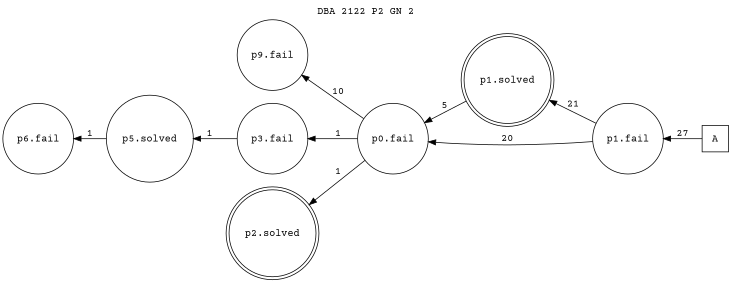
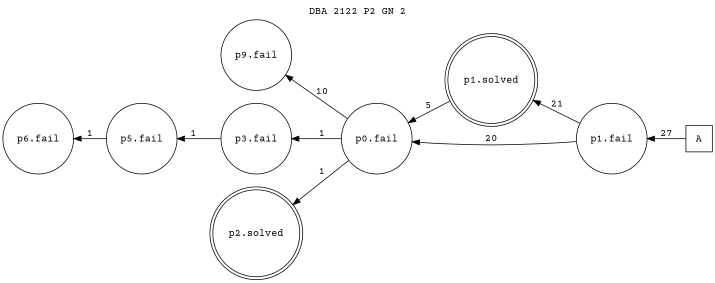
  digraph {
    fontname="Courier Prime"
    label=" DBA 2122 P2 GN 2 "
    labelloc=tl
    rankdir=RL
    node [fontname="Courier Prime" shape=circle]
    edge [fontname="Courier Prime"]
    n1 [label=A shape=square]
    n2 [label="p1.fail"]
    n3 [label="p1.solved" shape=doublecircle]
    n4 [label="p0.fail"]
    n5 [label="p9.fail"]
    n6 [label="p3.fail"]
    n7 [label="p2.solved" shape=doublecircle]
-   n8 [label="p5.solved"]
+   n8 [label="p5.fail"]
    n9 [label="p6.fail"]
    n1 -> n2 [label=27]
    n2 -> n3 [label=21]
    n2 -> n4 [label=20]
    n3 -> n4 [label=5]
    n4 -> n5 [label=10]
    n4 -> n6 [label=1]
    n4 -> n7 [label=1]
    n6 -> n8 [label=1]
    n8 -> n9 [label=1]
  }
